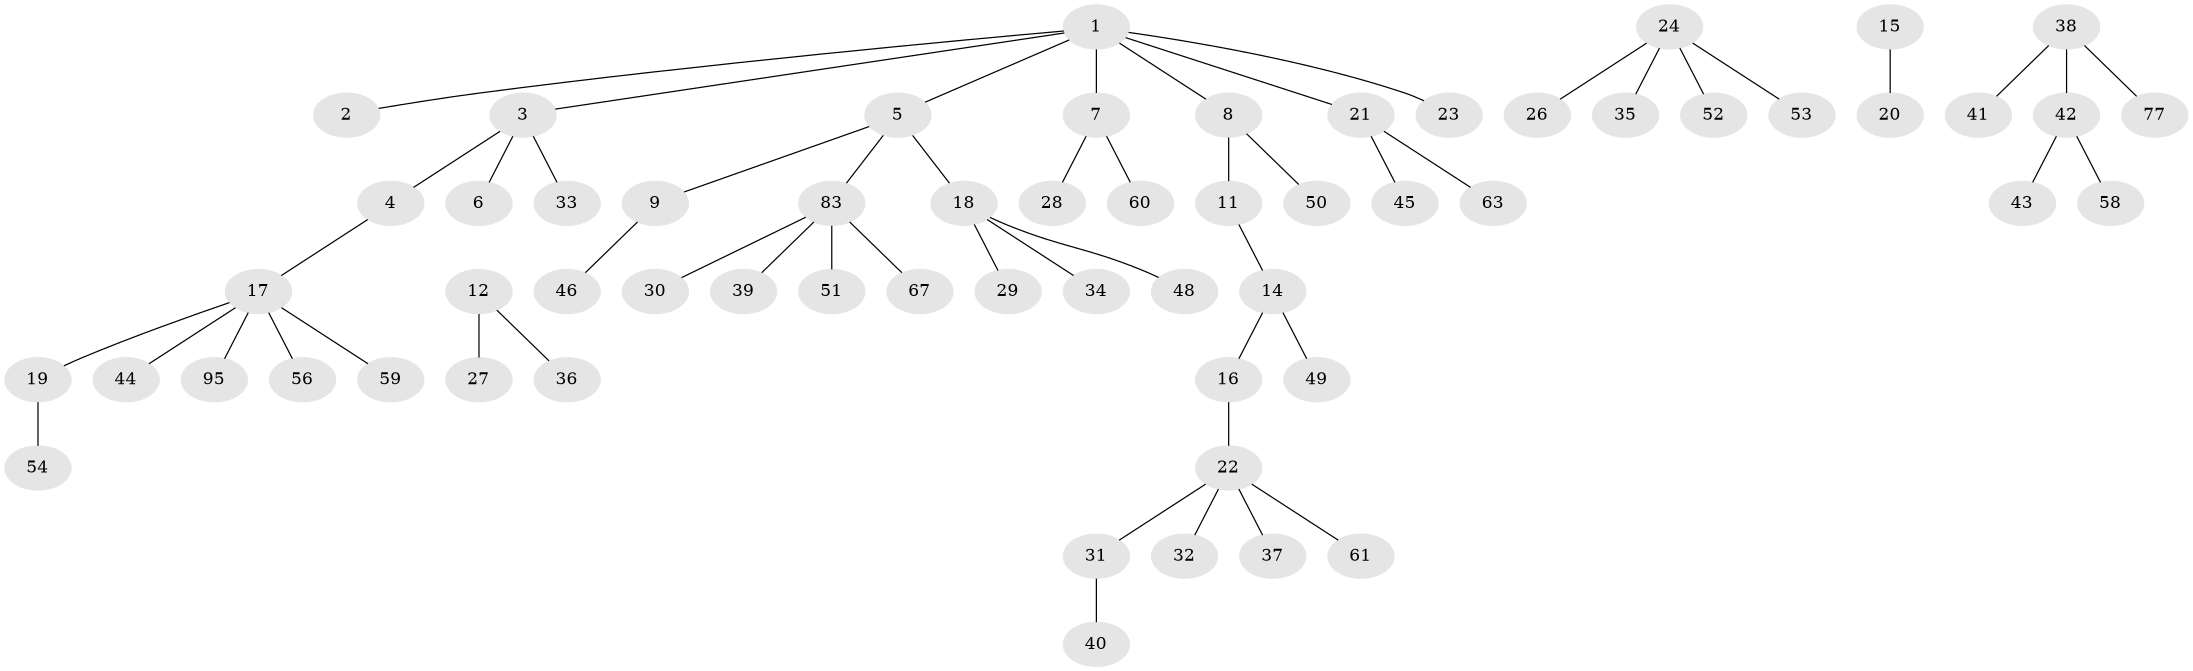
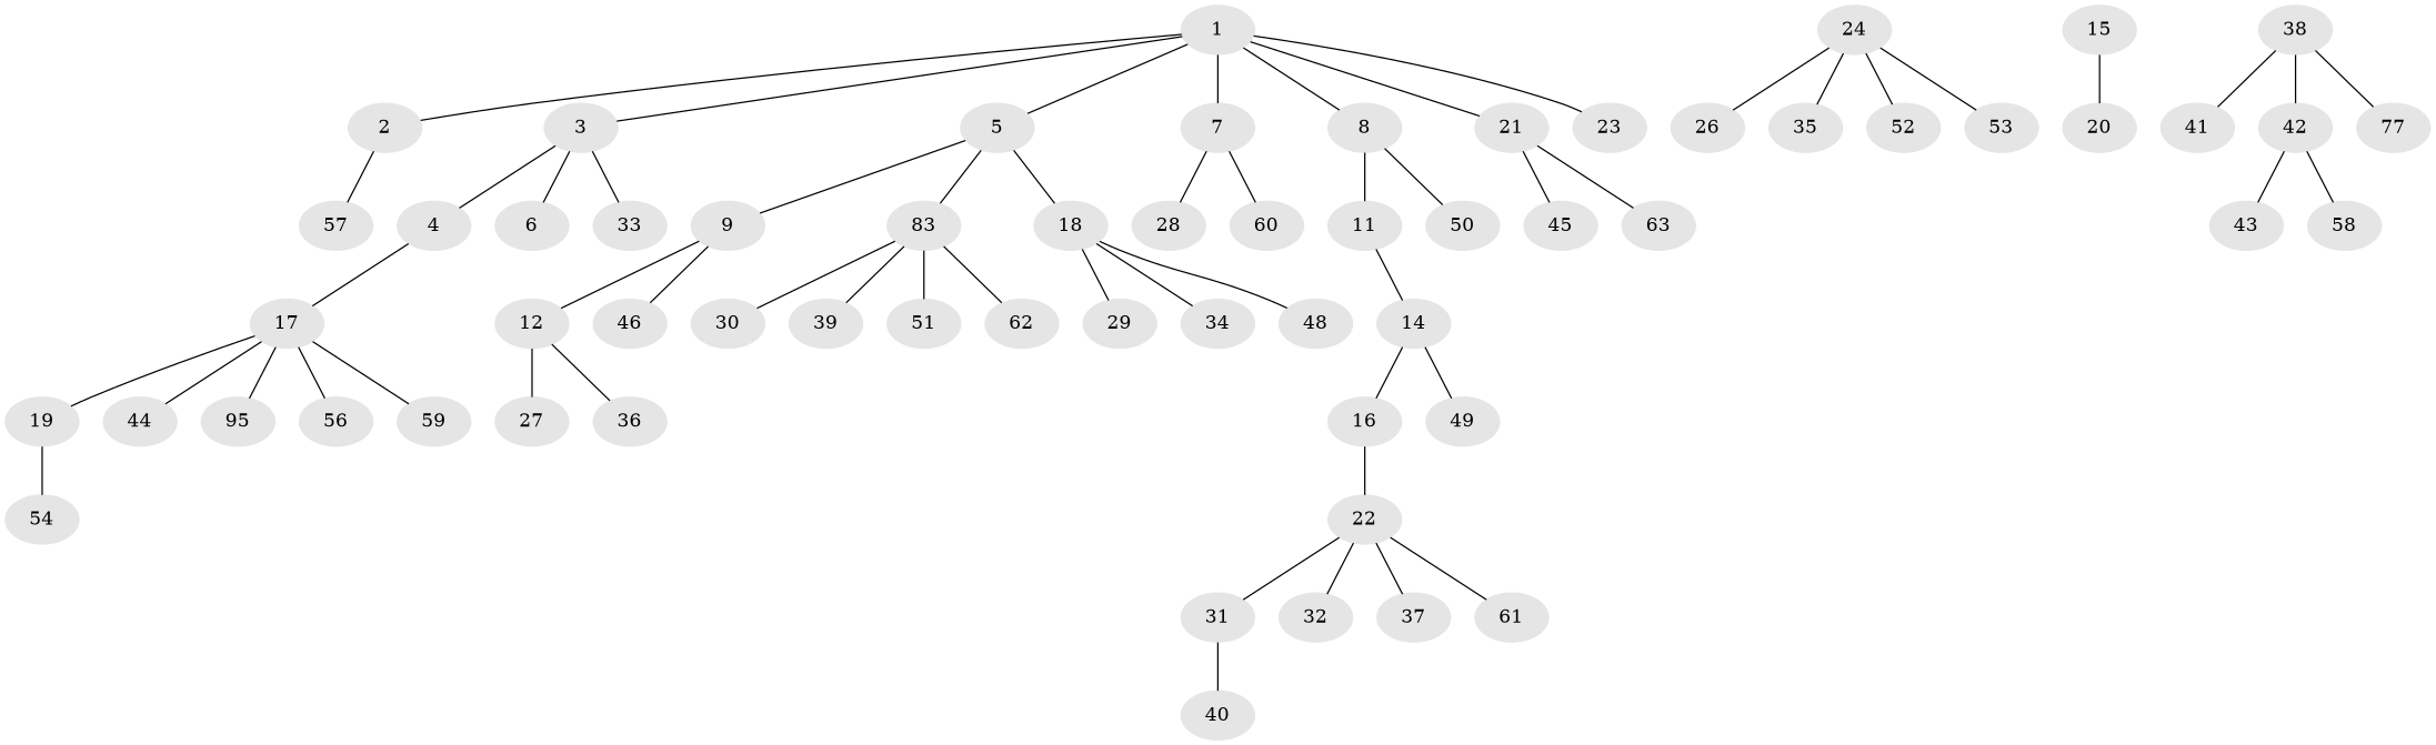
  graph {
    node [color=gray90 style=filled]
    1
    2
    3
    5
    7
    8
    21
    23
+   57
    4
    6
    33
    9
    n14 [label=83]
    18
    28
    60
    11
    50
    45
    63
    17
    24
    26
    35
    52
    53
    19
    44
    n30 [label=95]
    56
    59
    12
    46
    30
    39
    51
-   62 [label=67]
+   62
    29
    34
    48
    14
    27
    36
    15
    20
    16
    49
    22
    31
    32
    37
    61
    54
    40
    38
    41
    42
    n59 [label=77]
    43
    58
    1 -- 2
    1 -- 3
    1 -- 5
    1 -- 7
    1 -- 8
    1 -- 21
    1 -- 23
+   2 -- 57
    3 -- 4
    3 -- 6
    3 -- 33
    5 -- 9
    5 -- n14
    5 -- 18
    7 -- 28
    7 -- 60
    8 -- 11
    8 -- 50
    21 -- 45
    21 -- 63
    4 -- 17
+   9 -- 12
    9 -- 46
    n14 -- 30
    n14 -- 39
    n14 -- 51
    n14 -- 62
    18 -- 29
    18 -- 34
    18 -- 48
    11 -- 14
    17 -- 19
    17 -- 44
    17 -- n30
    17 -- 56
    17 -- 59
    24 -- 26
    24 -- 35
    24 -- 52
    24 -- 53
    19 -- 54
    12 -- 27
    12 -- 36
    14 -- 16
    14 -- 49
    15 -- 20
    16 -- 22
    22 -- 31
    22 -- 32
    22 -- 37
    22 -- 61
    31 -- 40
    38 -- 41
    38 -- 42
    38 -- n59
    42 -- 43
    42 -- 58
  }
